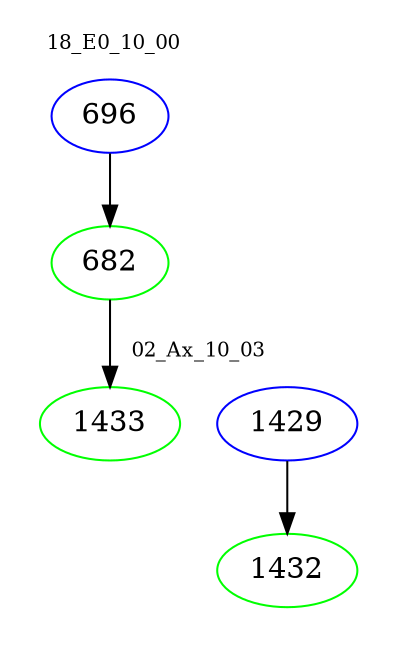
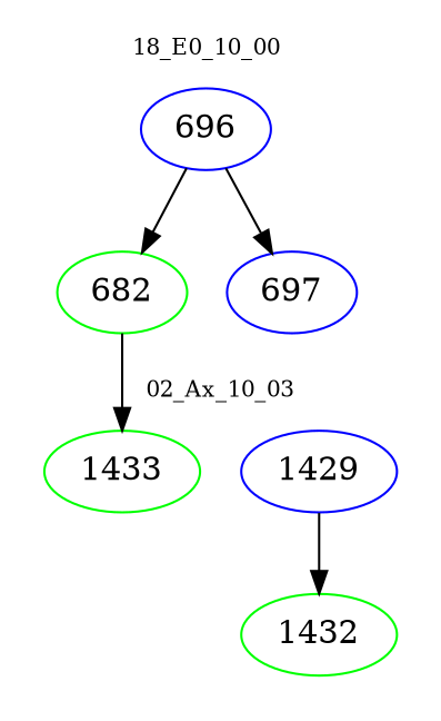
  digraph {
    node [color=blue]
    edge [color=black]
    n1 [label=1429]
    n2 [color=green label=1433]
    n3 [color=green label=1432]
    n4 [label=696]
    n5 [color=green label=682]
+   n6 [label=697]
    subgraph cluster_1 {
      color=white
      fontsize=10
      label="02_Ax_10_03"
      n1
      n2
      n3
    }
    subgraph cluster_2 {
      color=white
      fontsize=10
      label="18_E0_10_00"
      n4
      n5
+     n6
    }
    n1 -> n3
    n4 -> n5
+   n4 -> n6
    n5 -> n2
  }
